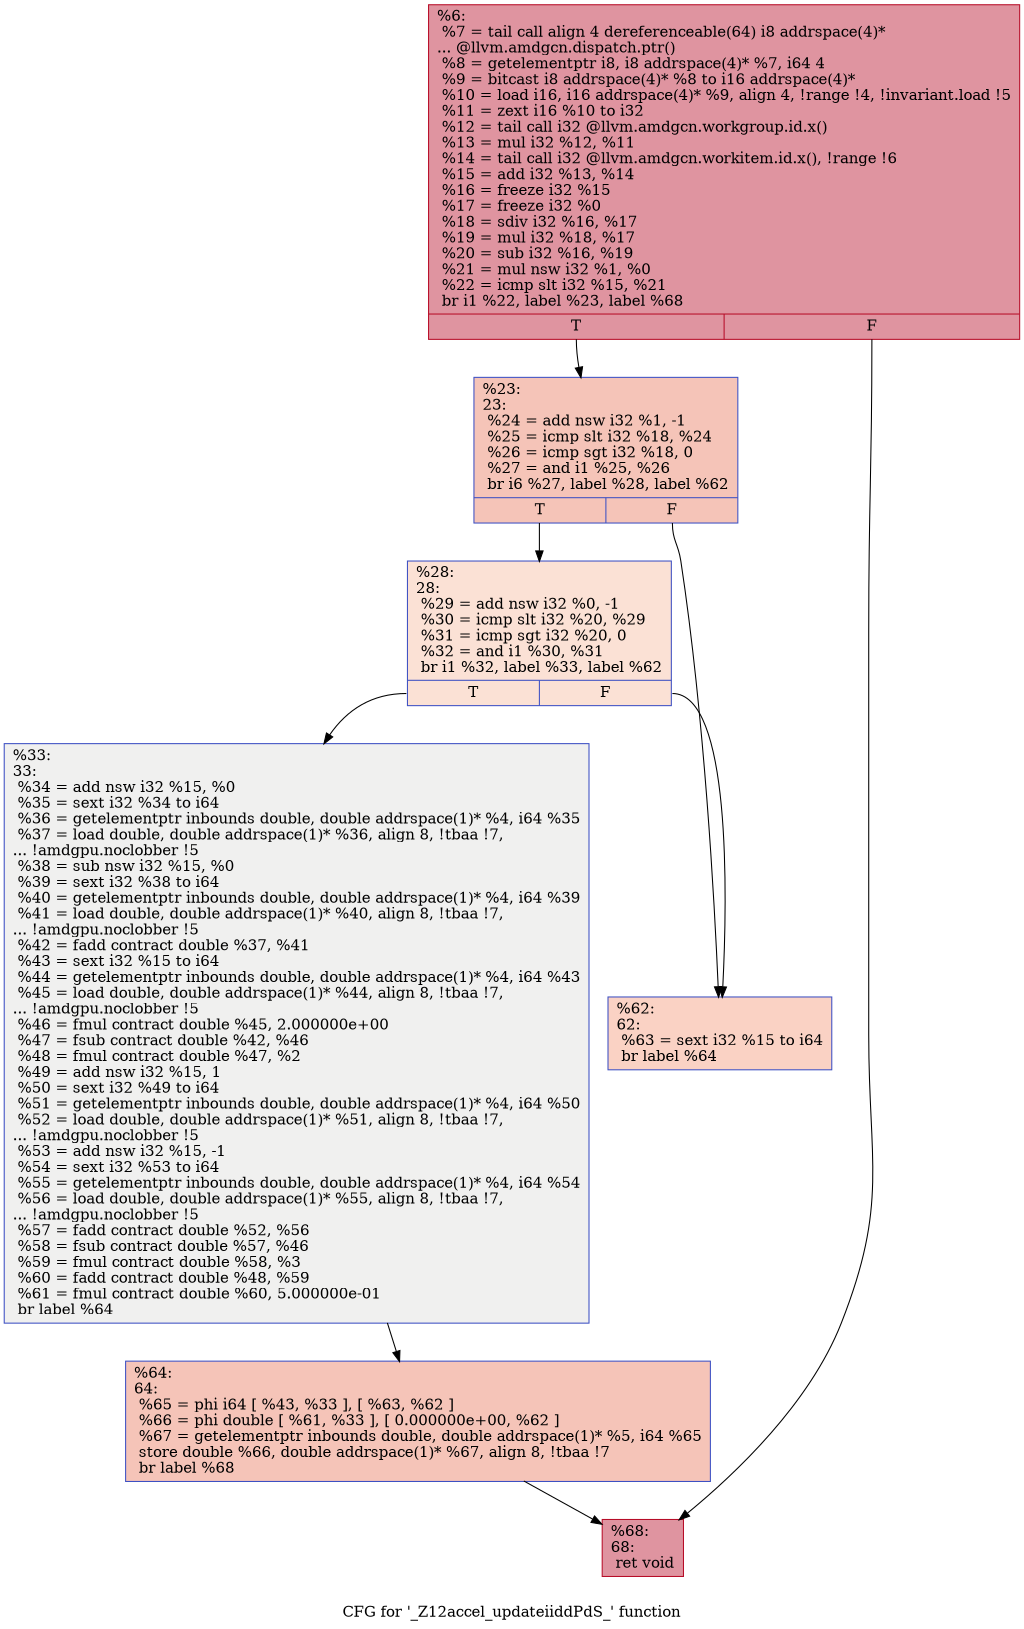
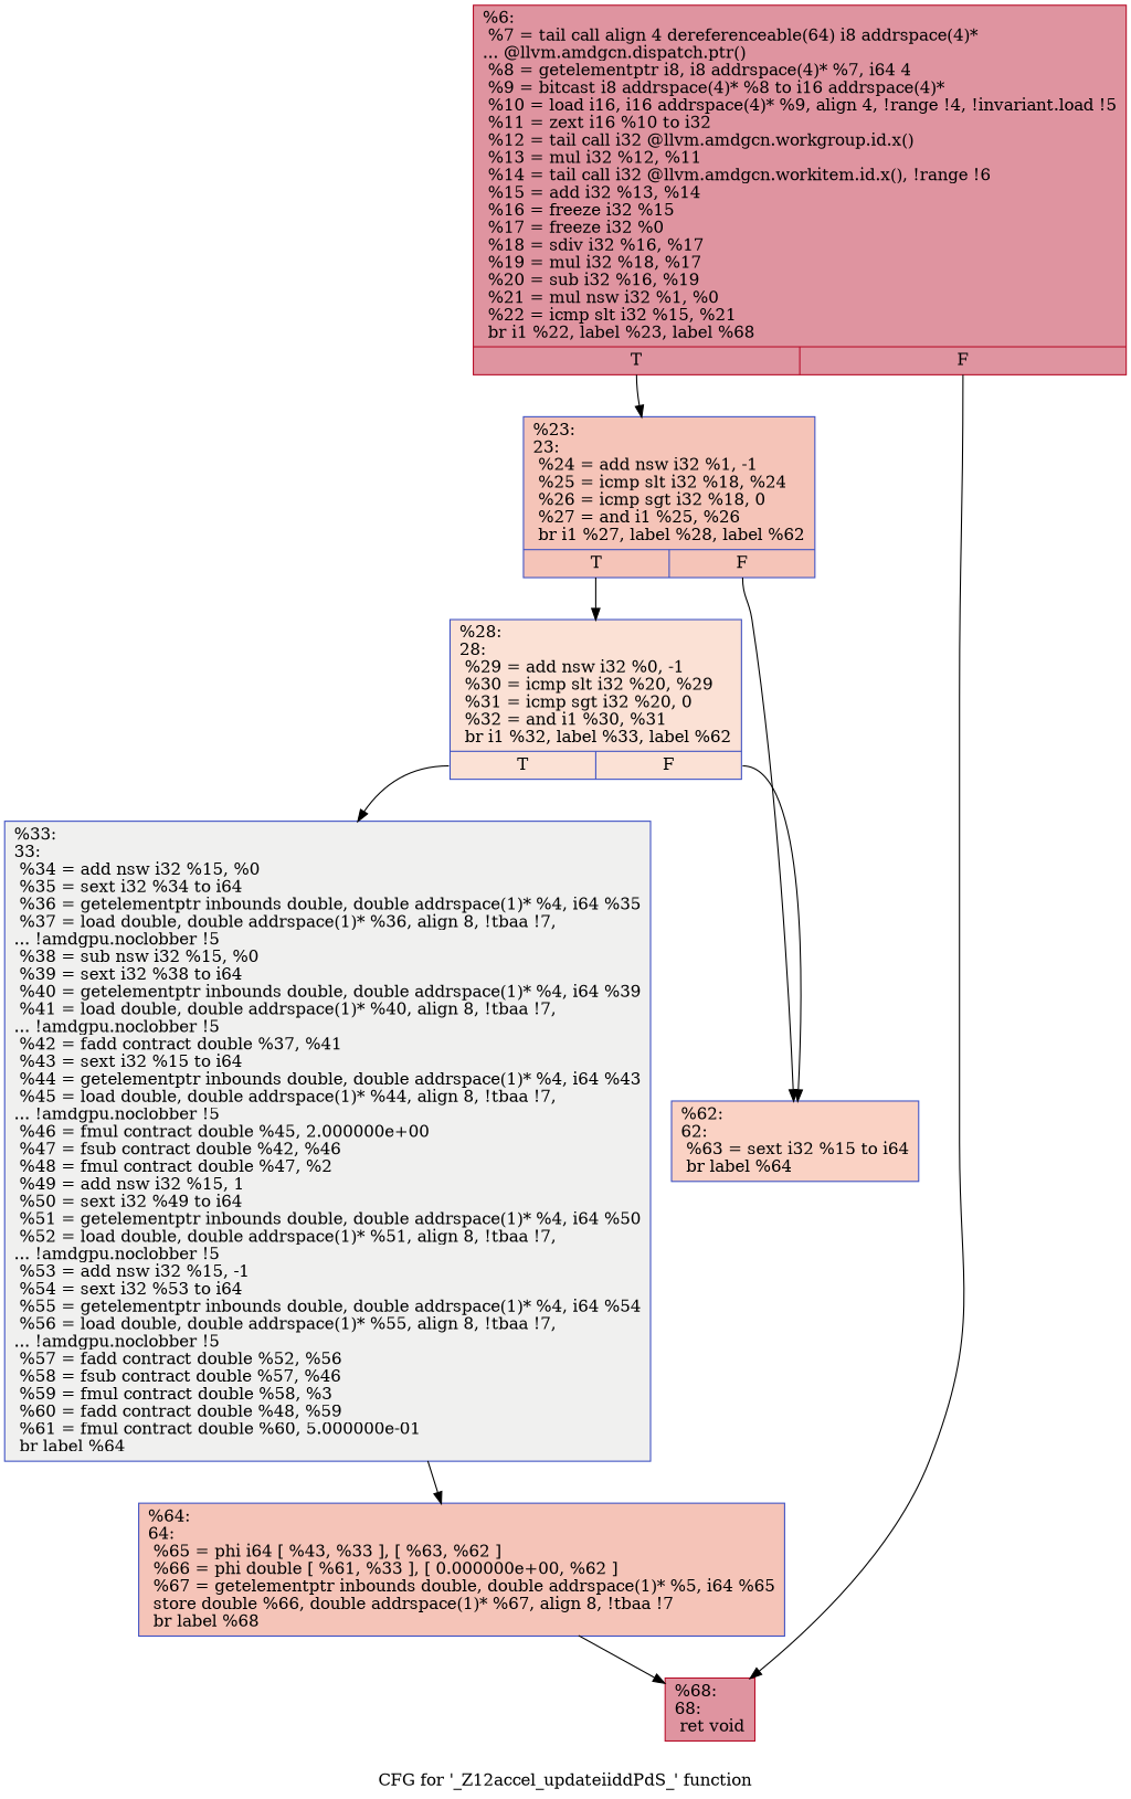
  digraph {
    label="CFG for '_Z12accel_updateiiddPdS_' function"
    node [color="#3d50c3ff" fillcolor="#b70d2870" shape=record style=filled]
    edge [tailport=s0]
    n1 [color="#b70d28ff" label="{%6:\l  %7 = tail call align 4 dereferenceable(64) i8 addrspace(4)*\l... @llvm.amdgcn.dispatch.ptr()\l  %8 = getelementptr i8, i8 addrspace(4)* %7, i64 4\l  %9 = bitcast i8 addrspace(4)* %8 to i16 addrspace(4)*\l  %10 = load i16, i16 addrspace(4)* %9, align 4, !range !4, !invariant.load !5\l  %11 = zext i16 %10 to i32\l  %12 = tail call i32 @llvm.amdgcn.workgroup.id.x()\l  %13 = mul i32 %12, %11\l  %14 = tail call i32 @llvm.amdgcn.workitem.id.x(), !range !6\l  %15 = add i32 %13, %14\l  %16 = freeze i32 %15\l  %17 = freeze i32 %0\l  %18 = sdiv i32 %16, %17\l  %19 = mul i32 %18, %17\l  %20 = sub i32 %16, %19\l  %21 = mul nsw i32 %1, %0\l  %22 = icmp slt i32 %15, %21\l  br i1 %22, label %23, label %68\l|{<s0>T|<s1>F}}"]
-   n2 [fillcolor="#e97a5f70" label="{%23:\l23:                                               \l  %24 = add nsw i32 %1, -1\l  %25 = icmp slt i32 %18, %24\l  %26 = icmp sgt i32 %18, 0\l  %27 = and i1 %25, %26\l  br i6 %27, label %28, label %62\l|{<s0>T|<s1>F}}"]
+   n2 [fillcolor="#e97a5f70" label="{%23:\l23:                                               \l  %24 = add nsw i32 %1, -1\l  %25 = icmp slt i32 %18, %24\l  %26 = icmp sgt i32 %18, 0\l  %27 = and i1 %25, %26\l  br i1 %27, label %28, label %62\l|{<s0>T|<s1>F}}"]
    n3 [color="#b70d28ff" label="{%68:\l68:                                               \l  ret void\l}"]
    n4 [fillcolor="#f7bca170" label="{%28:\l28:                                               \l  %29 = add nsw i32 %0, -1\l  %30 = icmp slt i32 %20, %29\l  %31 = icmp sgt i32 %20, 0\l  %32 = and i1 %30, %31\l  br i1 %32, label %33, label %62\l|{<s0>T|<s1>F}}"]
    n5 [fillcolor="#f4987a70" label="{%62:\l62:                                               \l  %63 = sext i32 %15 to i64\l  br label %64\l}"]
    n6 [fillcolor="#dedcdb70" label="{%33:\l33:                                               \l  %34 = add nsw i32 %15, %0\l  %35 = sext i32 %34 to i64\l  %36 = getelementptr inbounds double, double addrspace(1)* %4, i64 %35\l  %37 = load double, double addrspace(1)* %36, align 8, !tbaa !7,\l... !amdgpu.noclobber !5\l  %38 = sub nsw i32 %15, %0\l  %39 = sext i32 %38 to i64\l  %40 = getelementptr inbounds double, double addrspace(1)* %4, i64 %39\l  %41 = load double, double addrspace(1)* %40, align 8, !tbaa !7,\l... !amdgpu.noclobber !5\l  %42 = fadd contract double %37, %41\l  %43 = sext i32 %15 to i64\l  %44 = getelementptr inbounds double, double addrspace(1)* %4, i64 %43\l  %45 = load double, double addrspace(1)* %44, align 8, !tbaa !7,\l... !amdgpu.noclobber !5\l  %46 = fmul contract double %45, 2.000000e+00\l  %47 = fsub contract double %42, %46\l  %48 = fmul contract double %47, %2\l  %49 = add nsw i32 %15, 1\l  %50 = sext i32 %49 to i64\l  %51 = getelementptr inbounds double, double addrspace(1)* %4, i64 %50\l  %52 = load double, double addrspace(1)* %51, align 8, !tbaa !7,\l... !amdgpu.noclobber !5\l  %53 = add nsw i32 %15, -1\l  %54 = sext i32 %53 to i64\l  %55 = getelementptr inbounds double, double addrspace(1)* %4, i64 %54\l  %56 = load double, double addrspace(1)* %55, align 8, !tbaa !7,\l... !amdgpu.noclobber !5\l  %57 = fadd contract double %52, %56\l  %58 = fsub contract double %57, %46\l  %59 = fmul contract double %58, %3\l  %60 = fadd contract double %48, %59\l  %61 = fmul contract double %60, 5.000000e-01\l  br label %64\l}"]
    n7 [fillcolor="#e97a5f70" label="{%64:\l64:                                               \l  %65 = phi i64 [ %43, %33 ], [ %63, %62 ]\l  %66 = phi double [ %61, %33 ], [ 0.000000e+00, %62 ]\l  %67 = getelementptr inbounds double, double addrspace(1)* %5, i64 %65\l  store double %66, double addrspace(1)* %67, align 8, !tbaa !7\l  br label %68\l}"]
    n1 -> n2
    n1 -> n3 [tailport=s1]
    n2 -> n4
    n2 -> n5 [tailport=s1]
    n4 -> n5 [tailport=s1]
    n4 -> n6
    n6 -> n7 [tailport=""]
    n7 -> n3 [tailport=""]
  }
